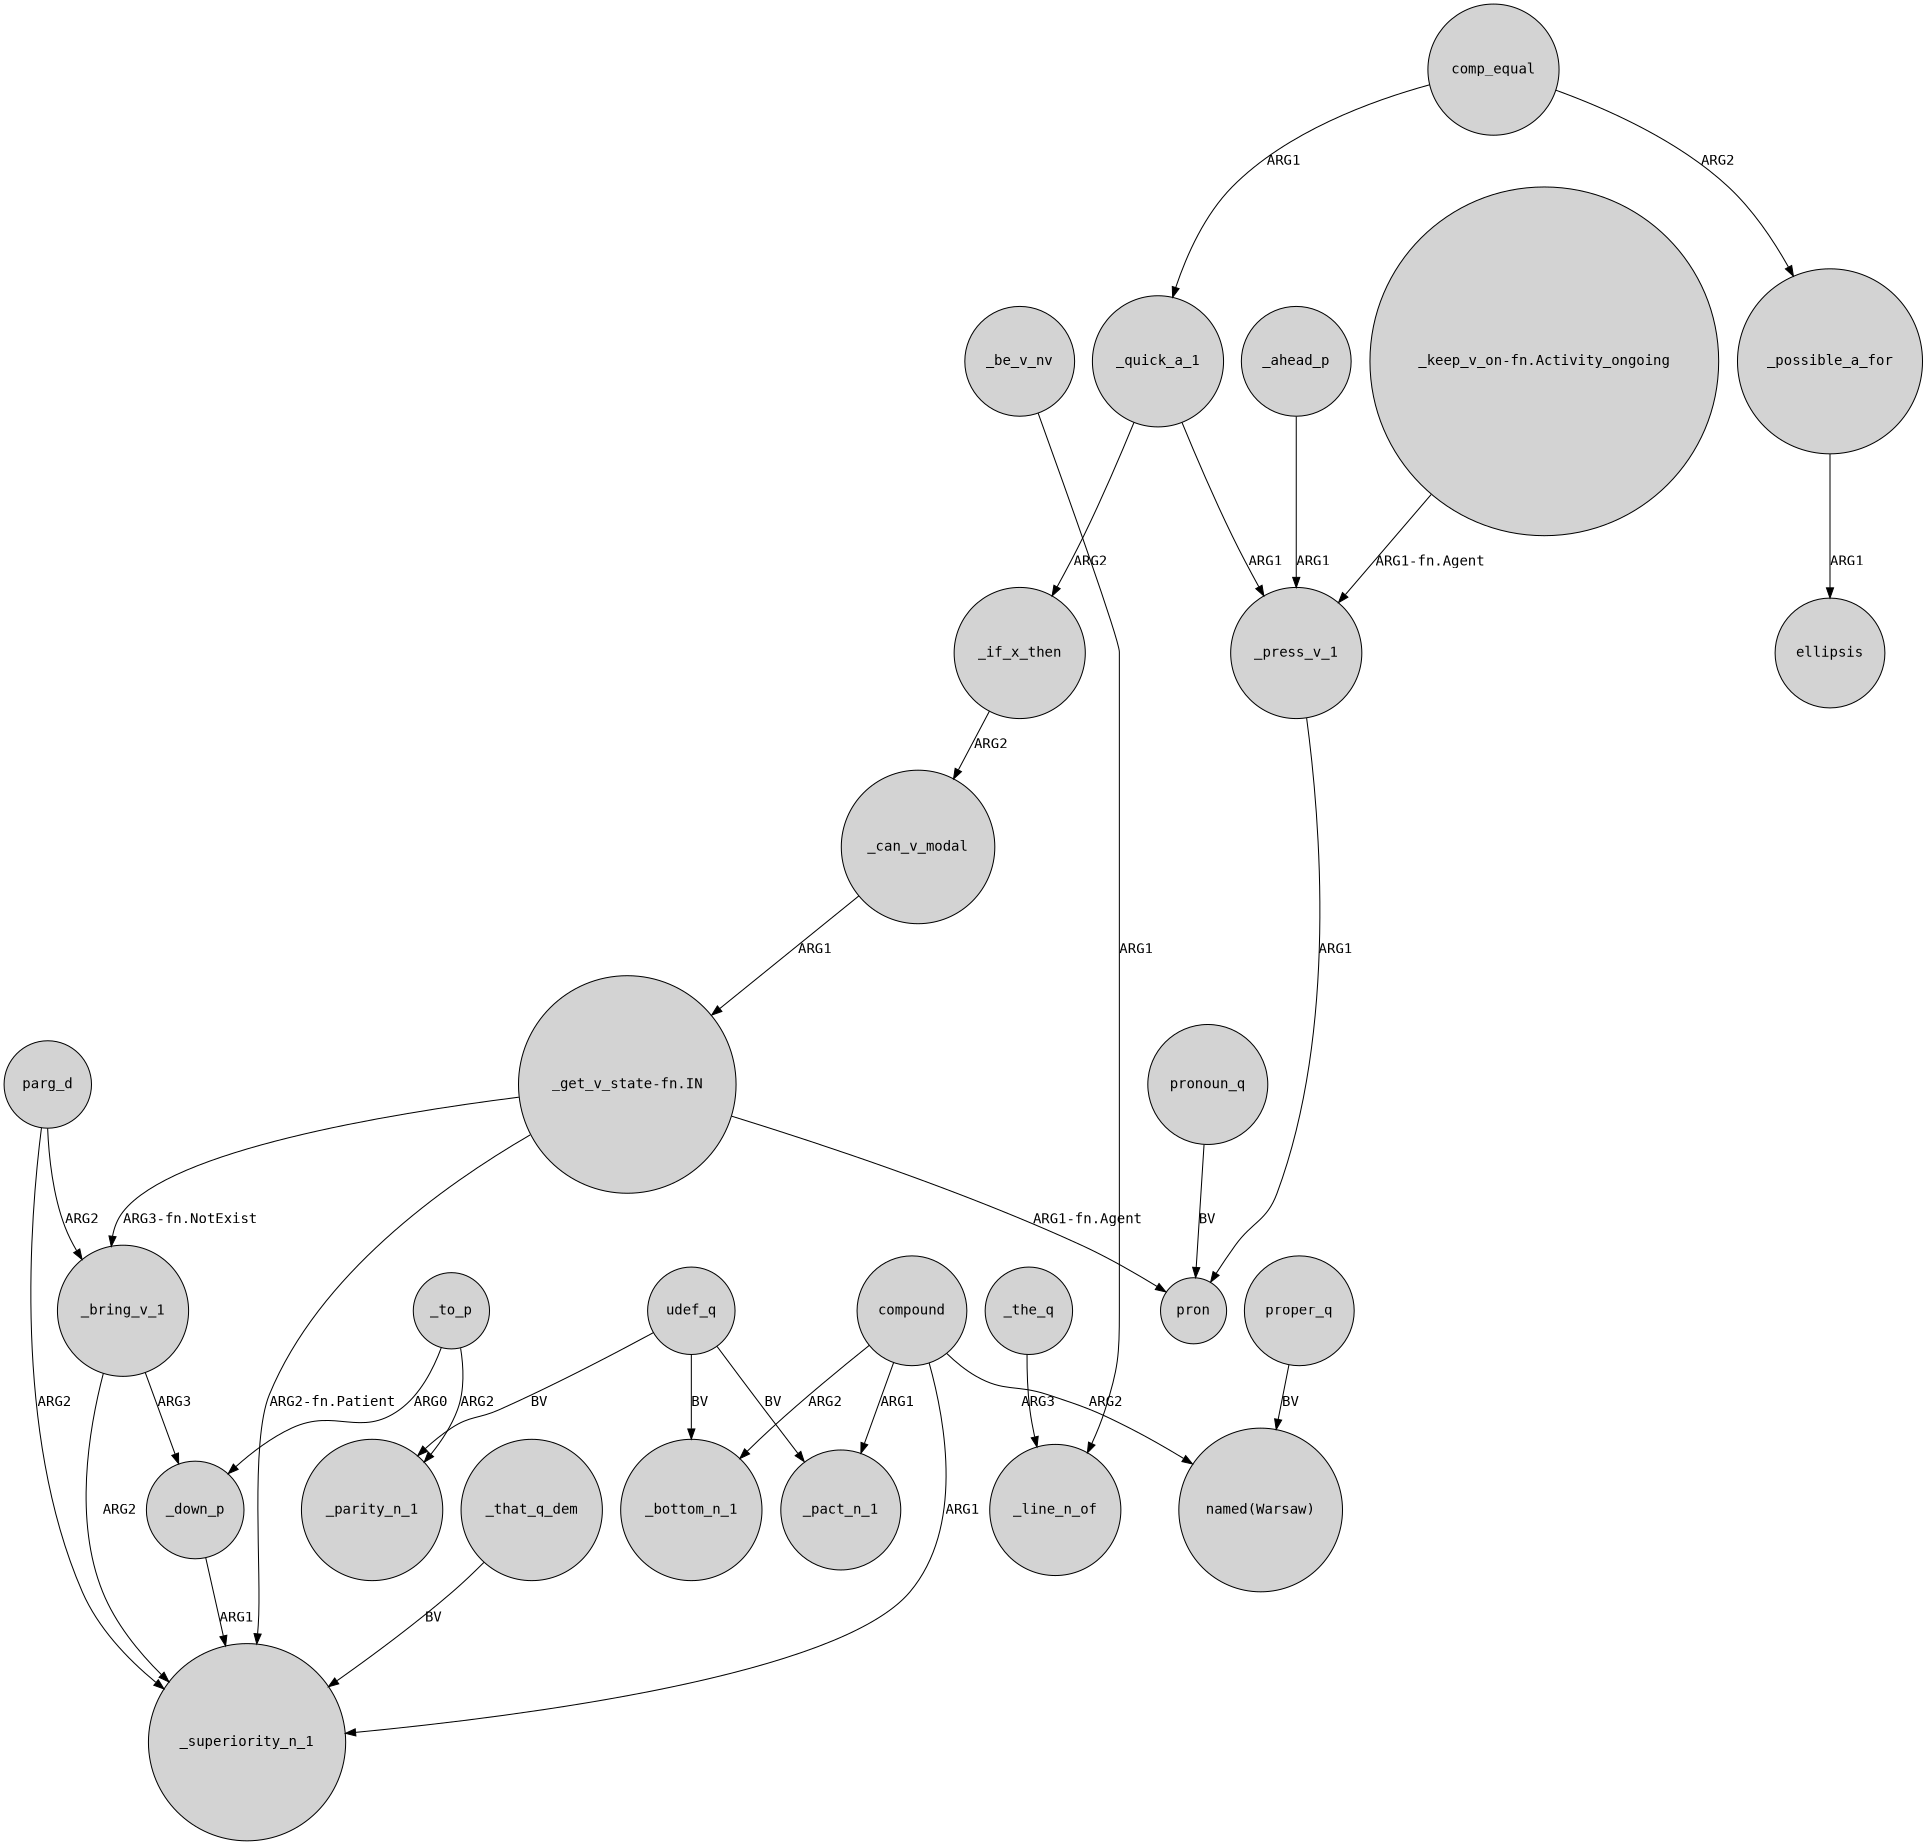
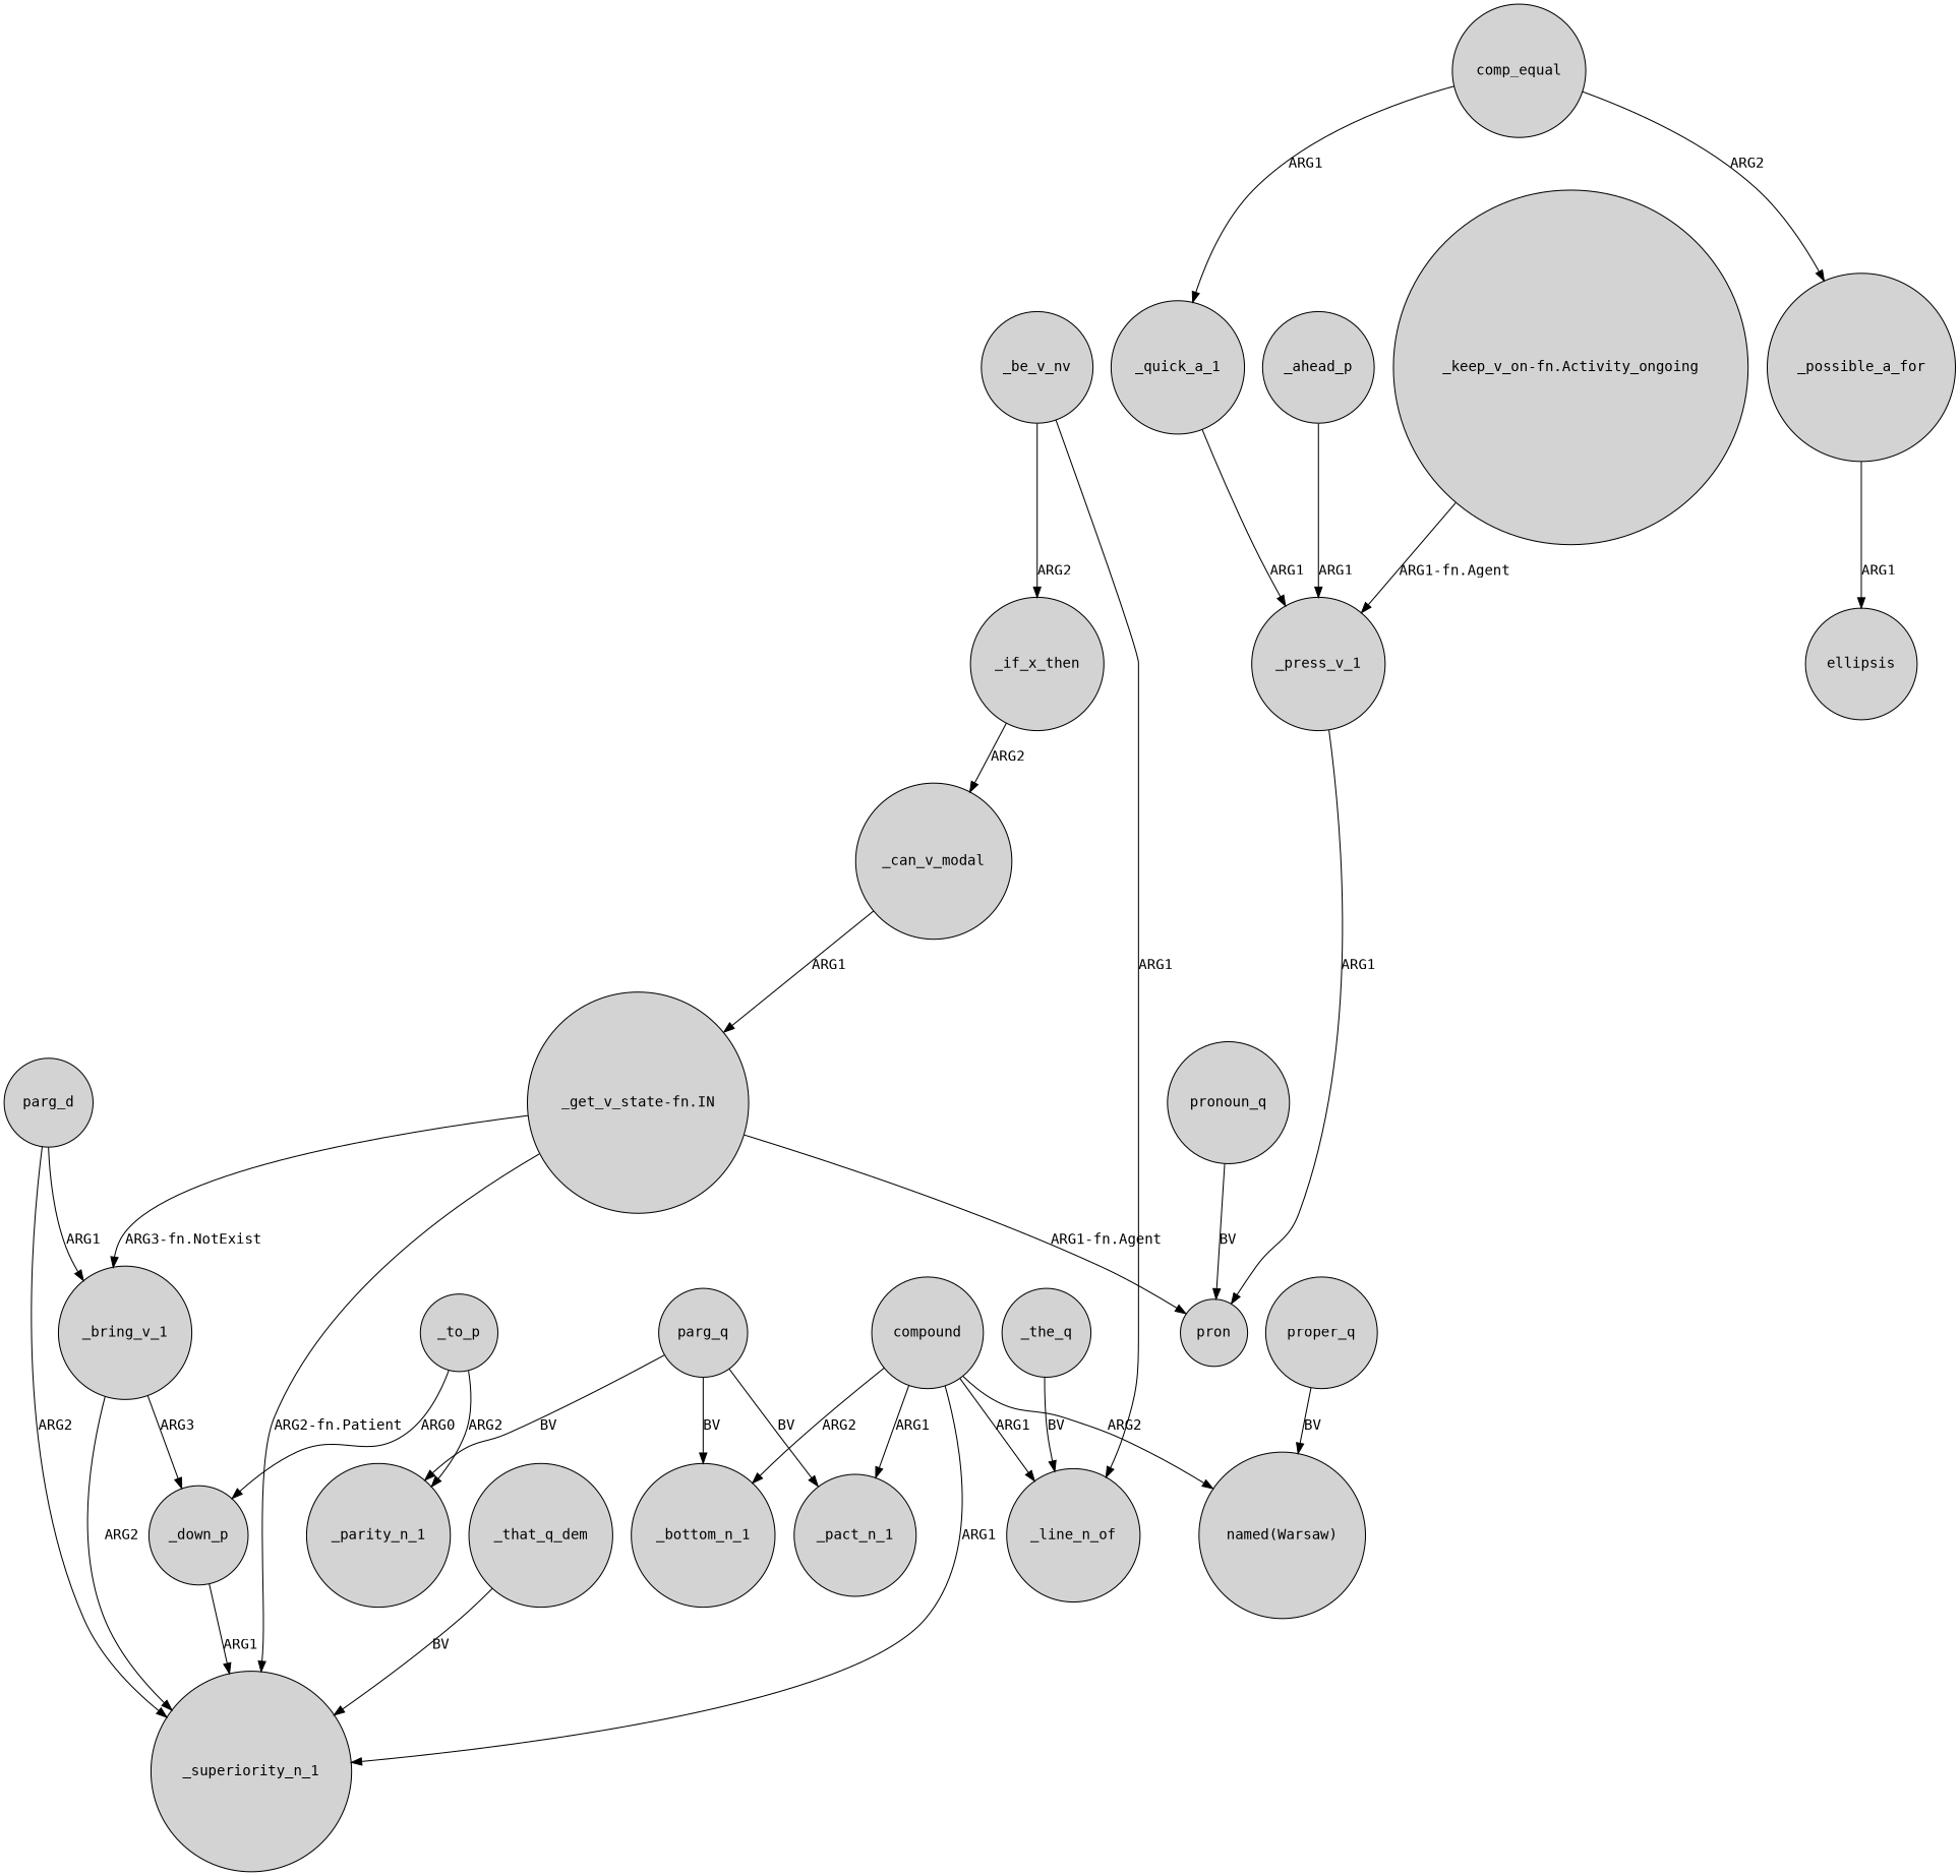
  digraph {
    fontname="DejaVu Sans Mono"
    node [fontname="DejaVu Sans Mono" shape=circle style=filled]
    edge [fontname="DejaVu Sans Mono"]
    parg_d
    _superiority_n_1
    _bring_v_1
    _down_p
-   udef_q
+   udef_q [label=parg_q]
    _pact_n_1
    _parity_n_1
    _bottom_n_1
    "_get_v_state-fn.IN"
    pron
    compound
    _line_n_of
    "named(Warsaw)"
    _the_q
    _can_v_modal
    _ahead_p
    _press_v_1
    _possible_a_for
    ellipsis
    comp_equal
    _quick_a_1
    "_keep_v_on-fn.Activity_ongoing"
    _be_v_nv
    _if_x_then
    pronoun_q
    _to_p
    proper_q
    _that_q_dem
    parg_d -> _superiority_n_1 [label=ARG2]
-   parg_d -> _bring_v_1 [label=ARG2]
+   parg_d -> _bring_v_1 [label=ARG1]
    _bring_v_1 -> _superiority_n_1 [label=ARG2]
    _bring_v_1 -> _down_p [label=ARG3]
    _down_p -> _superiority_n_1 [label=ARG1]
    udef_q -> _pact_n_1 [label=BV]
    udef_q -> _parity_n_1 [label=BV]
    udef_q -> _bottom_n_1 [label=BV]
    "_get_v_state-fn.IN" -> _superiority_n_1 [label="ARG2-fn.Patient"]
    "_get_v_state-fn.IN" -> _bring_v_1 [label="ARG3-fn.NotExist"]
    "_get_v_state-fn.IN" -> pron [label="ARG1-fn.Agent"]
    compound -> _superiority_n_1 [label=ARG1]
    compound -> _pact_n_1 [label=ARG1]
    compound -> _bottom_n_1 [label=ARG2]
+   compound -> _line_n_of [label=ARG1]
    compound -> "named(Warsaw)" [label=ARG2]
-   _the_q -> _line_n_of [label=ARG3]
+   _the_q -> _line_n_of [label=BV]
    _can_v_modal -> "_get_v_state-fn.IN" [label=ARG1]
    _ahead_p -> _press_v_1 [label=ARG1]
    _press_v_1 -> pron [label=ARG1]
    _possible_a_for -> ellipsis [label=ARG1]
    comp_equal -> _possible_a_for [label=ARG2]
    comp_equal -> _quick_a_1 [label=ARG1]
    _quick_a_1 -> _press_v_1 [label=ARG1]
    "_keep_v_on-fn.Activity_ongoing" -> _press_v_1 [label="ARG1-fn.Agent"]
    _be_v_nv -> _line_n_of [label=ARG1]
-   _quick_a_1 -> _if_x_then [label=ARG2]
+   _be_v_nv -> _if_x_then [label=ARG2]
    _if_x_then -> _can_v_modal [label=ARG2]
    pronoun_q -> pron [label=BV]
    _to_p -> _down_p [label=ARG0]
    _to_p -> _parity_n_1 [label=ARG2]
    proper_q -> "named(Warsaw)" [label=BV]
    _that_q_dem -> _superiority_n_1 [label=BV]
  }
